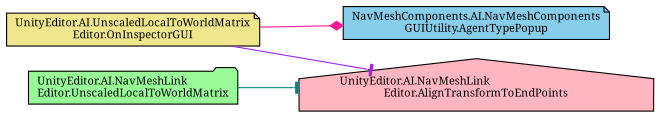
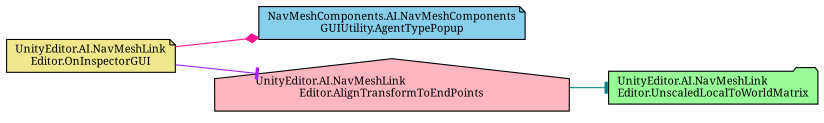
  digraph {
    fontname="Noto Serif"
    rankdir=LR
    node [color=black fontname="Noto Serif" fontsize=10 shape=note style=filled]
    edge [arrowhead=tee fontname="Noto Serif" fontsize=10 labelfontname=Helvetica labelfontsize=10 style=solid]
-   n1 [fillcolor=khaki fontcolor=black height=0.2 label="UnityEditor.AI.UnscaledLocalToWorldMatrix\lEditor.OnInspectorGUI" width=0.4]
+   n1 [fillcolor=khaki fontcolor=black height=0.2 label="UnityEditor.AI.NavMeshLink\lEditor.OnInspectorGUI" width=0.4]
    n2 [fillcolor=skyblue height=0.2 label="NavMeshComponents.AI.NavMeshComponents\lGUIUtility.AgentTypePopup" width=0.4]
    n3 [fillcolor=lightpink height=0.2 label="UnityEditor.AI.NavMeshLink\lEditor.AlignTransformToEndPoints" shape=house width=0.4]
    n4 [fillcolor=palegreen height=0.2 label="UnityEditor.AI.NavMeshLink\lEditor.UnscaledLocalToWorldMatrix" shape=folder width=0.4]
    n1 -> n2 [arrowhead=diamond color=deeppink]
    n1 -> n3 [color=purple]
-   n4 -> n3 [color=teal]
+   n3 -> n4 [color=teal]
  }
